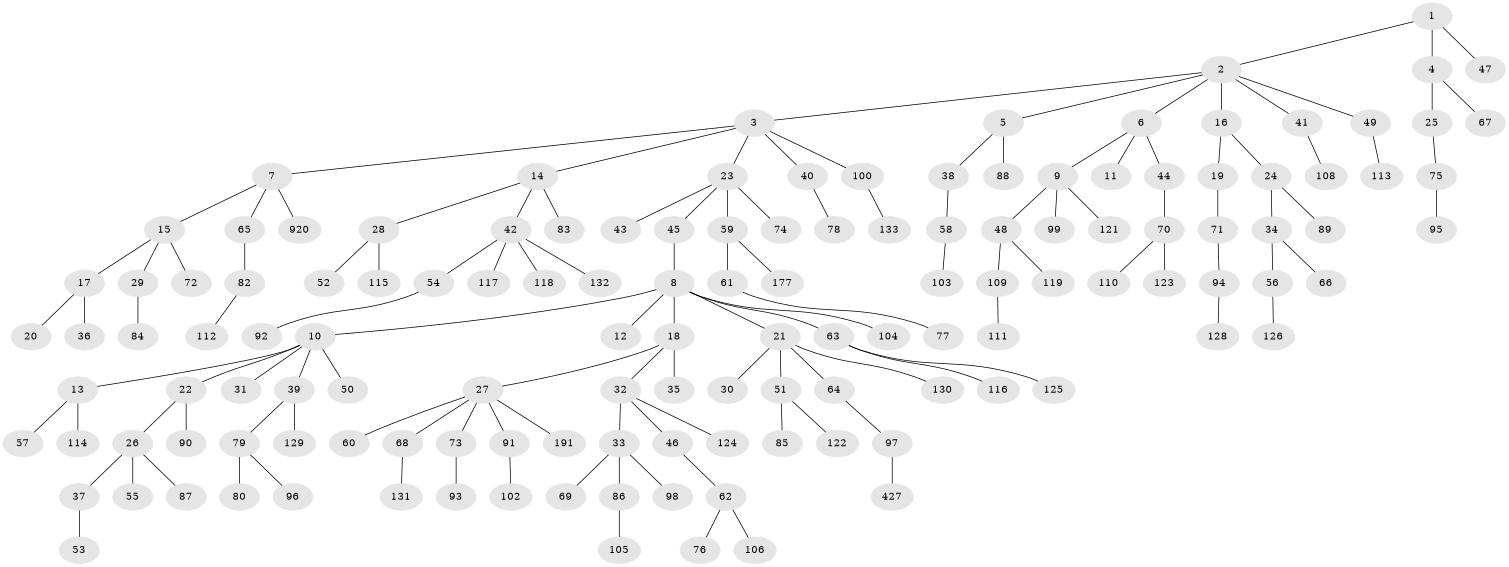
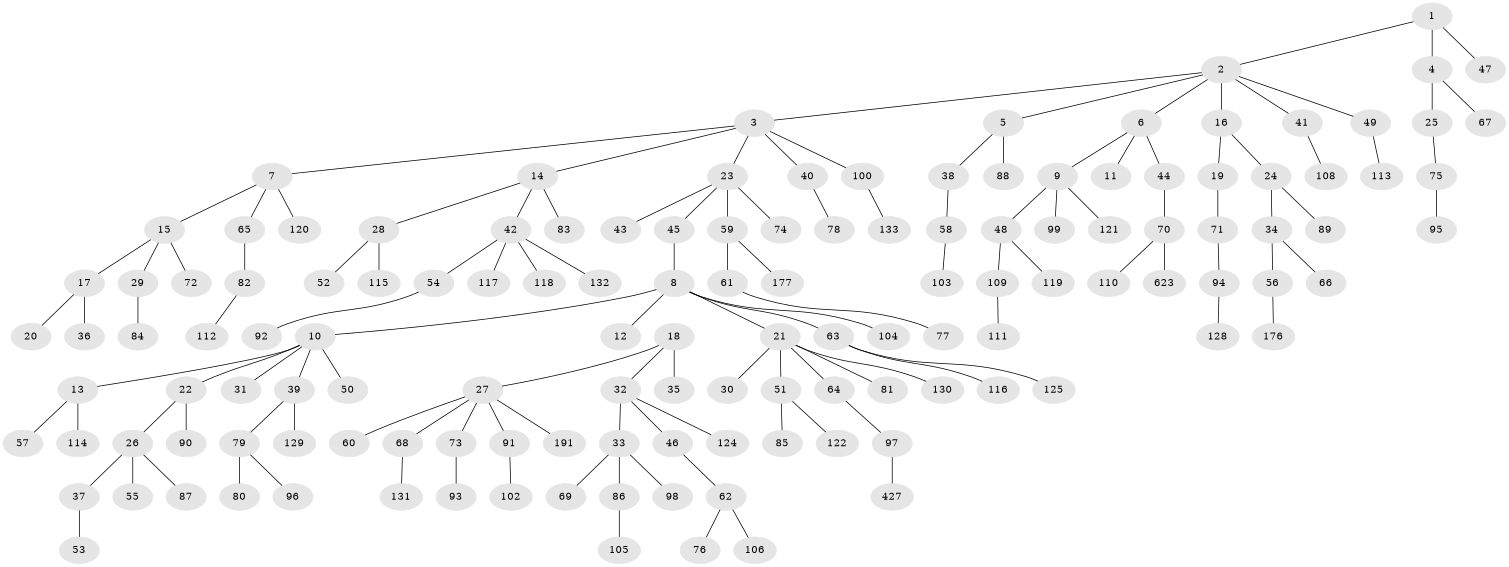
  graph {
    node [color=gray90 style=filled]
    1
    2
    4
    47
    3
    5
    6
    16
    41
    49
    25
    67
    7
    14
    23
    40
    100
    38
    88
    9
    11
    44
    19
    24
    108
    113
    15
    65
-   120 [label=920]
+   120
    8
    10
    12
    18
    21
    63
    104
    28
    42
    83
    43
    45
    59
    74
    78
    133
    75
    58
    48
    99
    121
    70
    17
    29
    72
    82
    13
    22
    31
    39
    50
    27
    32
    35
    30
    51
    64
+   81
    130
    116
    125
    109
    119
    57
    114
    26
    90
    79
    129
    52
    115
    54
    117
    118
    132
    20
    36
    84
    71
    34
    89
    60
    68
    73
    91
    n95 [label=191]
    33
    46
    124
    94
    85
    122
    97
    37
    55
    87
    61
    n107 [label=177]
    56
    66
    95
    53
    131
    93
    102
    69
    86
    98
    62
    105
-   126
+   126 [label=176]
    103
    80
    96
    92
    110
-   123
+   123 [label=623]
    76
    106
    111
    77
    n131 [label=427]
    112
    128
    1 -- 2
    1 -- 4
    1 -- 47
    2 -- 3
    2 -- 5
    2 -- 6
    2 -- 16
    2 -- 41
    2 -- 49
    4 -- 25
    4 -- 67
    3 -- 7
    3 -- 14
    3 -- 23
    3 -- 40
    3 -- 100
    5 -- 38
    5 -- 88
    6 -- 9
    6 -- 11
    6 -- 44
    16 -- 19
    16 -- 24
    41 -- 108
    49 -- 113
    25 -- 75
    7 -- 15
    7 -- 65
    7 -- 120
    14 -- 28
    14 -- 42
    14 -- 83
    23 -- 43
    23 -- 45
    23 -- 59
    23 -- 74
    40 -- 78
    100 -- 133
    38 -- 58
    9 -- 48
    9 -- 99
    9 -- 121
    44 -- 70
    19 -- 71
    24 -- 34
    24 -- 89
    15 -- 17
    15 -- 29
    15 -- 72
    65 -- 82
    8 -- 10
    8 -- 12
-   8 -- 18
    8 -- 21
    8 -- 63
    8 -- 104
    10 -- 13
    10 -- 22
    10 -- 31
    10 -- 39
    10 -- 50
    18 -- 27
    18 -- 32
    18 -- 35
    21 -- 30
    21 -- 51
    21 -- 64
+   21 -- 81
    21 -- 130
    63 -- 116
    63 -- 125
    28 -- 52
    28 -- 115
    42 -- 54
    42 -- 117
    42 -- 118
    42 -- 132
    45 -- 8
    59 -- 61
    59 -- n107
    75 -- 95
    58 -- 103
    48 -- 109
    48 -- 119
    70 -- 110
    70 -- 123
    17 -- 20
    17 -- 36
    29 -- 84
    82 -- 112
    13 -- 57
    13 -- 114
    22 -- 26
    22 -- 90
    39 -- 79
    39 -- 129
    27 -- 60
    27 -- 68
    27 -- 73
    27 -- 91
    27 -- n95
    32 -- 33
    32 -- 46
    32 -- 124
    51 -- 85
    51 -- 122
    64 -- 97
    109 -- 111
    26 -- 37
    26 -- 55
    26 -- 87
    79 -- 80
    79 -- 96
    54 -- 92
    71 -- 94
    34 -- 56
    34 -- 66
    68 -- 131
    73 -- 93
    91 -- 102
    33 -- 69
    33 -- 86
    33 -- 98
    46 -- 62
    94 -- 128
    97 -- n131
    37 -- 53
    61 -- 77
    56 -- 126
    86 -- 105
    62 -- 76
    62 -- 106
  }
